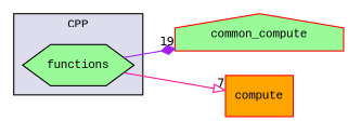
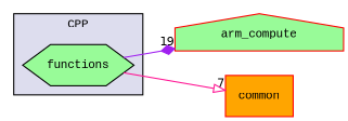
  digraph {
    compound=true
    fontname="Liberation Mono"
    rankdir=LR
    node [fillcolor=palegreen fontname="Liberation Mono" fontsize=10 style=filled color=red]
    edge [fontname="Liberation Mono" labeldistance=1.5 labelfontname=Helvetica labelfontsize=10]
    n1 [label=functions pencolor=black shape=hexagon color=""]
-   n2 [label=common_compute shape=house]
-   n3 [fillcolor=orange label=compute shape=box]
+   n2 [label=arm_compute shape=house]
+   n3 [fillcolor=orange label=common shape=box]
    subgraph cluster_1 {
      bgcolor="#ddddee"
      fontsize=10
      label=CPP
      pencolor=black
      n1
    }
    n1 -> n2 [arrowhead=diamond color=purple headlabel=19]
    n1 -> n3 [arrowhead=onormal color=deeppink headlabel=7]
  }
